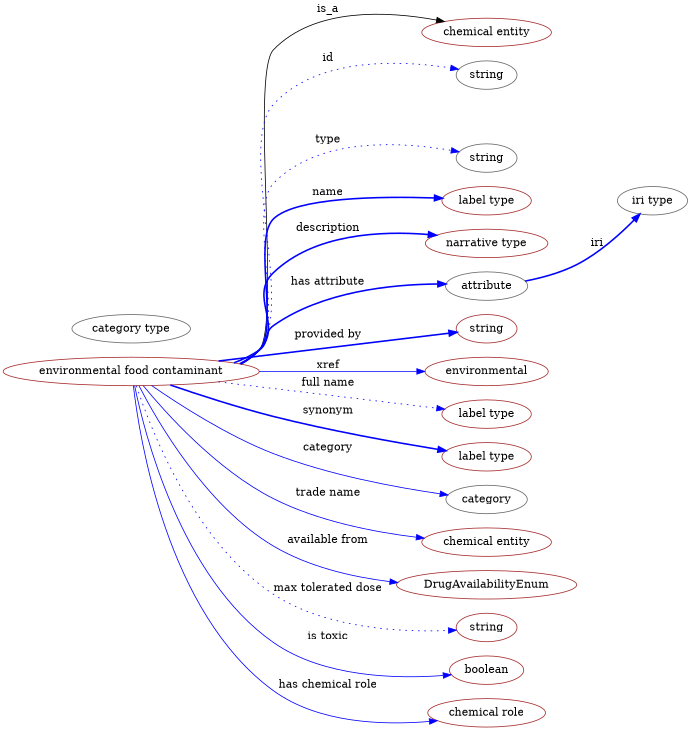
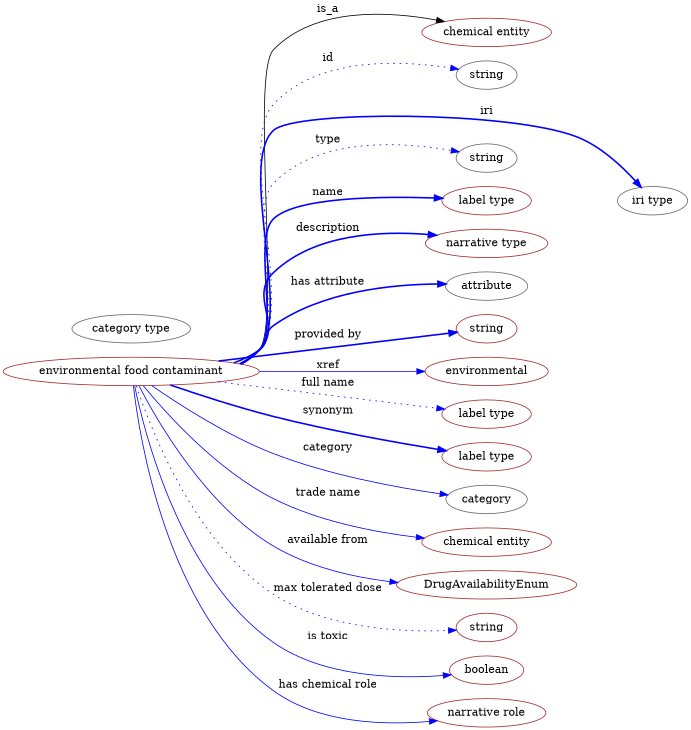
  digraph {
    rankdir=LR
    node [color=brown]
    edge [style=solid color=blue]
    n1 [height=0.5 label="environmental food contaminant" width=4.4954]
    "chemical entity" [height=0.5 width=2.2748]
    n3 [color=gray40 height=0.5 label=string width=1.0652]
    n4 [color=gray40 height=0.5 label="iri type" width=1.2277]
    n5 [color=gray40 height=0.5 label=string width=1.0652]
    n6 [height=0.5 label="label type" width=1.5707]
    n7 [height=0.5 label="narrative type" width=2.0943]
    n8 [color=gray40 height=0.5 label=attribute width=1.4443]
    n9 [height=0.5 label=string width=1.0652]
    n10 [height=0.5 label=environmental width=1.5887]
    n11 [height=0.5 label="label type" width=1.5707]
    n12 [height=0.5 label="label type" width=1.5707]
    category [color=gray40 height=0.5 width=1.4263]
    n14 [height=0.5 label="chemical entity" width=2.2748]
    n15 [height=0.5 label=DrugAvailabilityEnum width=3.1594]
    n16 [height=0.5 label=string width=1.0652]
    n17 [height=0.5 label=boolean width=1.2999]
-   n18 [height=0.5 label="chemical role" width=2.022]
+   n18 [height=0.5 label="narrative role" width=2.022]
    n19 [color=gray40 height=0.5 label="category type" width=2.0762]
    n1 -> "chemical entity" [label=is_a color=""]
    n1 -> n3 [label=id style=dotted]
-   n8 -> n4 [label=iri style=bold]
+   n1 -> n4 [label=iri style=bold]
    n1 -> n5 [label=type style=dotted]
    n1 -> n6 [label=name style=bold]
    n1 -> n7 [label=description style=bold]
    n1 -> n8 [label="has attribute" style=bold]
    n1 -> n9 [label="provided by" style=bold]
    n1 -> n10 [label=xref]
    n1 -> n11 [label="full name" style=dotted]
    n1 -> n12 [label=synonym style=bold]
    n1 -> category [label=category]
    n1 -> n14 [label="trade name"]
    n1 -> n15 [label="available from"]
    n1 -> n16 [label="max tolerated dose" style=dotted]
    n1 -> n17 [label="is toxic"]
    n1 -> n18 [label="has chemical role"]
  }
